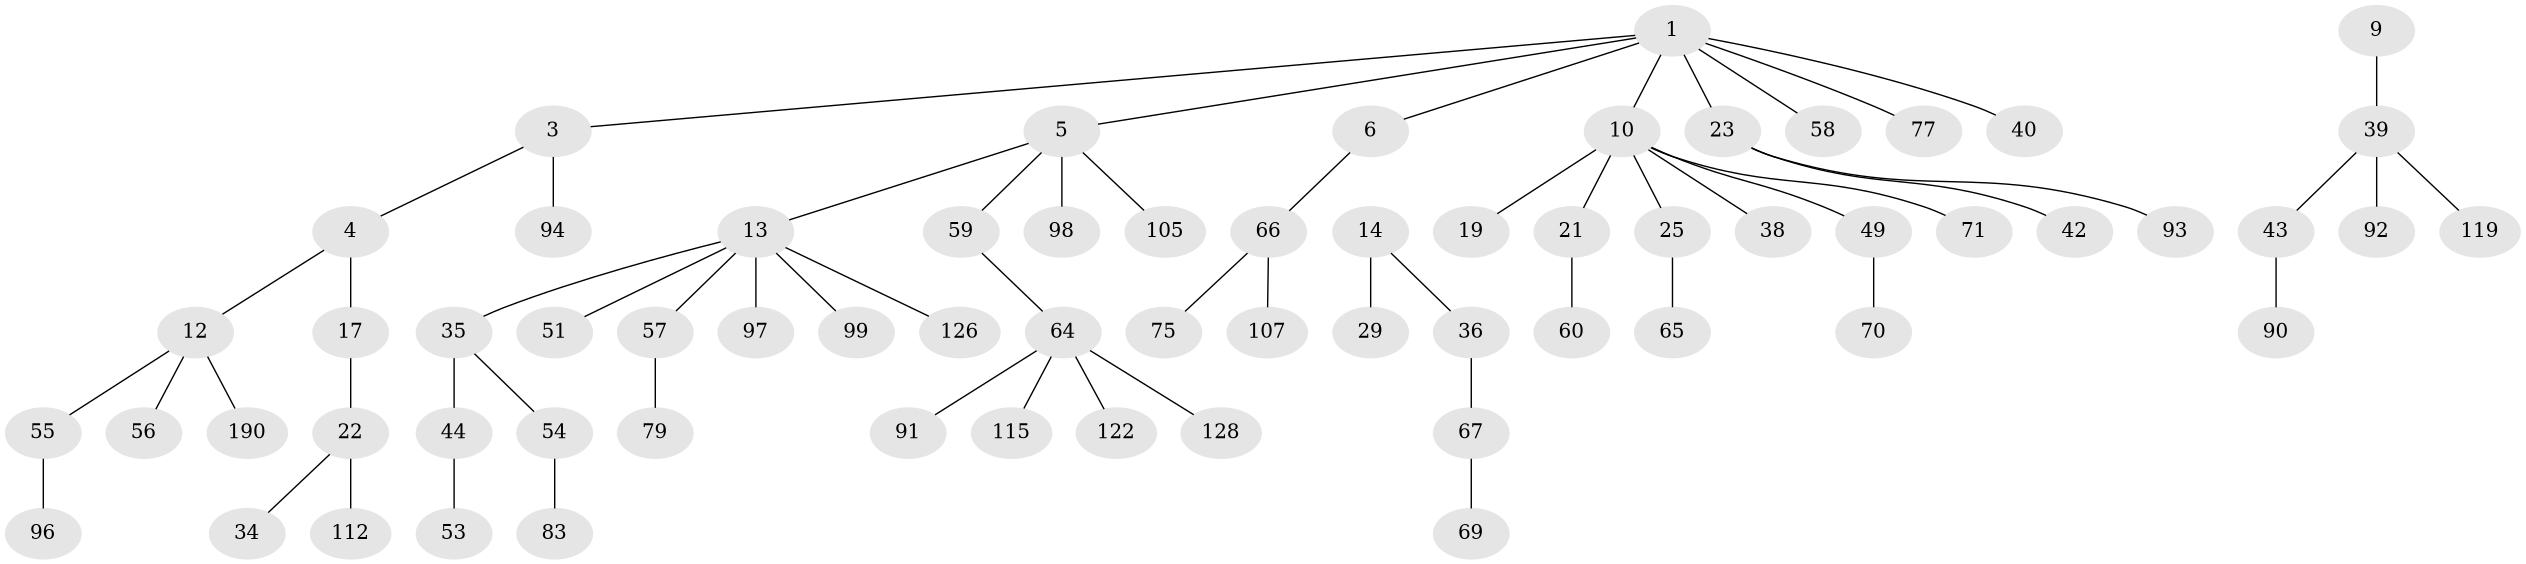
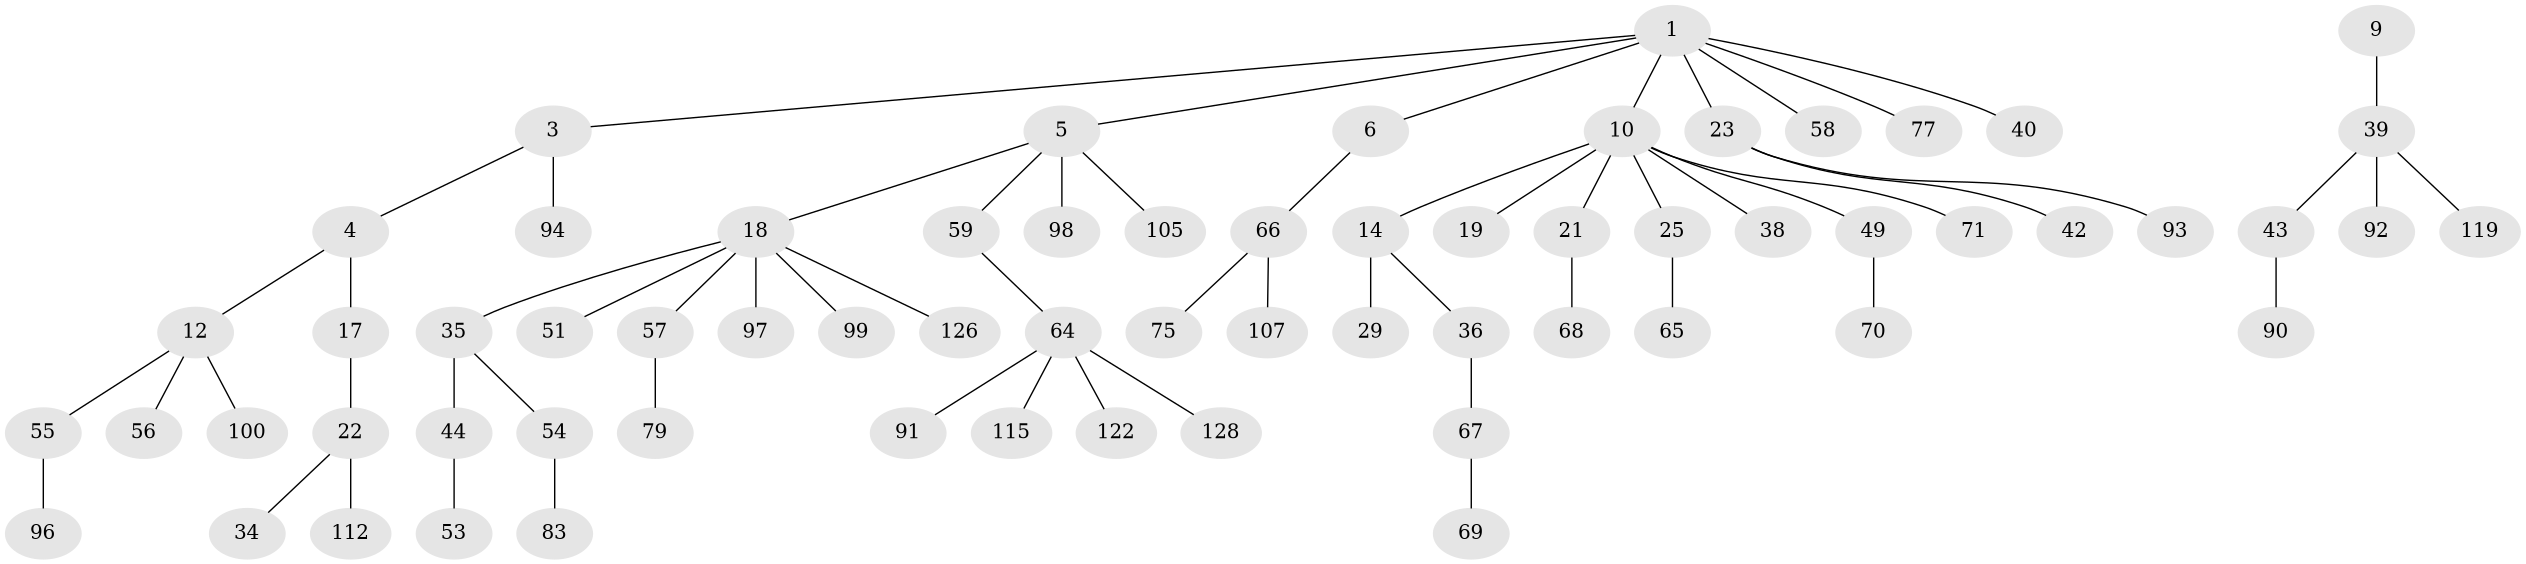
  graph {
    node [color=gray90 style=filled]
    1 [super="+2"]
    3
    5 [super="+33+8+7"]
    6 [super="+125+52"]
    10 [super="+11"]
    23
    58
    77
    40 [super="+87+72+103+85"]
    4
    94
-   13 [super="+30+74+95+41"]
+   13 [super="+30+74+95+41" label=18]
    59
    98
    105
    66
    14 [super="+24+18"]
    19 [super="+45+116"]
    21
    25
    38 [super="+101"]
    49 [super="+81"]
    71
    42 [super="+76"]
    93
    12 [super="+32"]
    17 [super="+48+102"]
    9 [super="+31"]
    39
    55
    56
-   100 [label=190]
+   100
    22
    35 [super="+46"]
    51 [super="+106"]
    57
    97 [super="+111"]
    99 [super="+110"]
    126
    64 [super="+82"]
    75
    107
    43
    92
    119
    29
    36 [super="+63"]
-   60
+   60 [label=68]
    65 [super="+88"]
    70
    96
    44
    54
    79
    67 [super="+109"]
    34 [super="+61"]
    112
    53
    83
    69
    90 [super="+127"]
    91
    115
    122
    128
    1 -- 3
    1 -- 5
    1 -- 6
    1 -- 10
    1 -- 23
    1 -- 58
    1 -- 77
    1 -- 40
    3 -- 4
    3 -- 94
    5 -- 13
    5 -- 59
    5 -- 98
    5 -- 105
    6 -- 66
+   10 -- 14
    10 -- 19
    10 -- 21
    10 -- 25
    10 -- 38
    10 -- 49
    10 -- 71
    23 -- 42
    23 -- 93
    4 -- 12
    4 -- 17
    13 -- 35
    13 -- 51
    13 -- 57
    13 -- 97
    13 -- 99
    13 -- 126
    59 -- 64
    66 -- 75
    66 -- 107
    14 -- 29
    14 -- 36
    21 -- 60
    25 -- 65
    49 -- 70
    12 -- 55
    12 -- 56
    12 -- 100
    17 -- 22
    9 -- 39
    39 -- 43
    39 -- 92
    39 -- 119
    55 -- 96
    22 -- 34
    22 -- 112
    35 -- 44
    35 -- 54
    57 -- 79
    64 -- 91
    64 -- 115
    64 -- 122
    64 -- 128
    43 -- 90
    36 -- 67
    44 -- 53
    54 -- 83
    67 -- 69
  }
